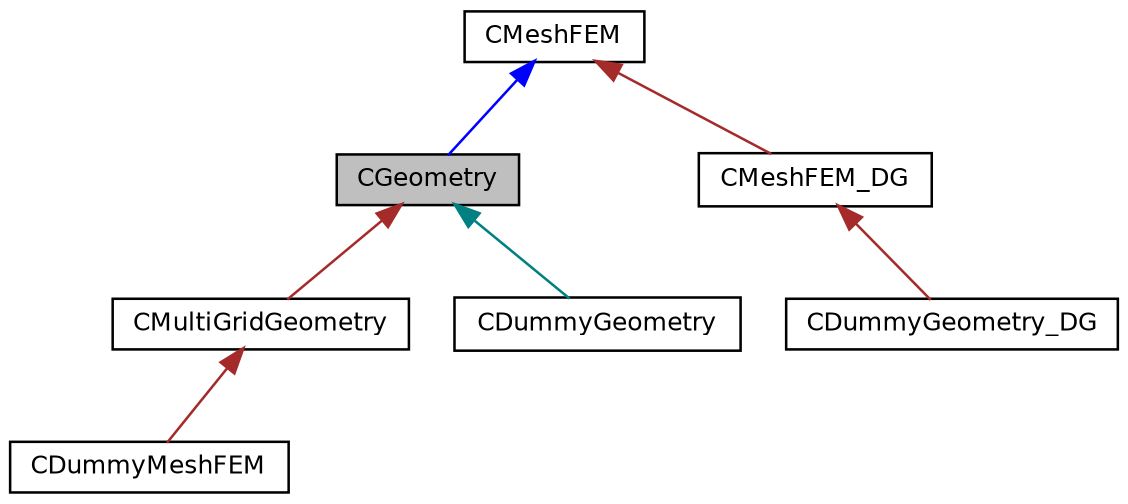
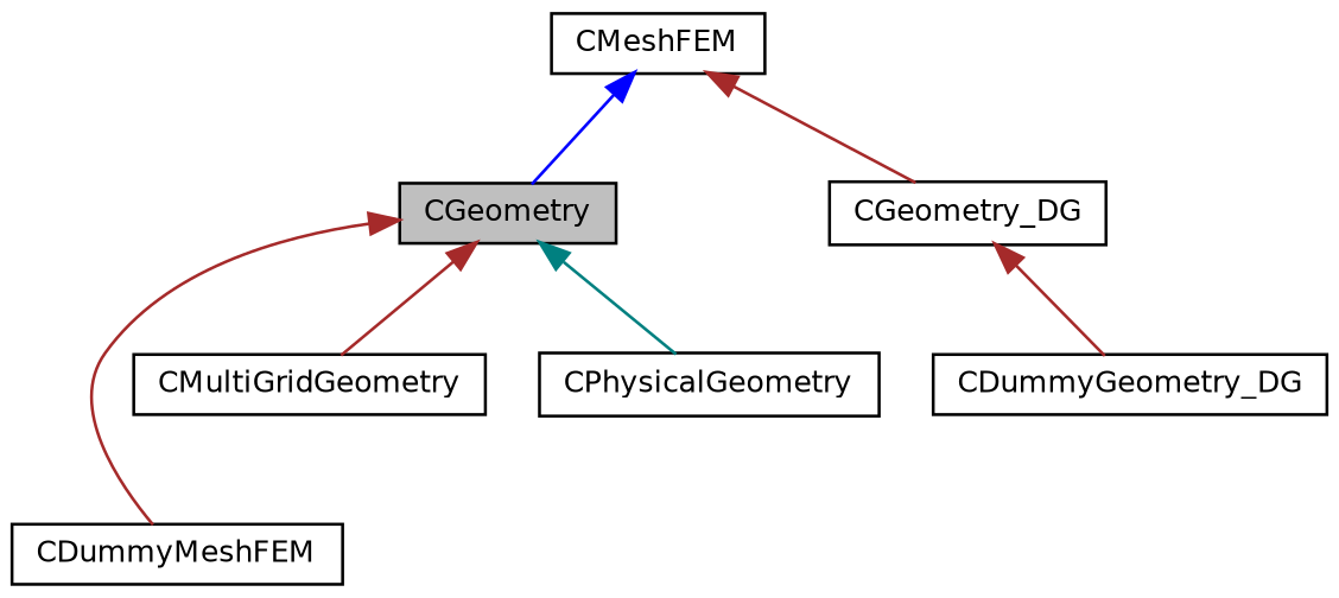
  digraph {
    node [color=black fillcolor=white fontname=Helvetica fontsize=10 shape=record style=filled]
    edge [color=brown dir=back fontname=Helvetica fontsize=10 labelfontname=Helvetica labelfontsize=10 style=solid]
    n1 [fillcolor=grey75 fontcolor=black height=0.2 label=CGeometry width=0.4]
    n2 [height=0.2 label=CDummyMeshFEM width=0.4]
    n3 [height=0.2 label=CMultiGridGeometry width=0.4]
-   n4 [height=0.2 label=CDummyGeometry width=0.4]
+   n4 [height=0.2 label=CPhysicalGeometry width=0.4]
    n5 [height=0.2 label=CMeshFEM width=0.4]
-   n6 [height=0.2 label=CMeshFEM_DG width=0.4]
+   n6 [height=0.2 label=CGeometry_DG width=0.4]
    n7 [height=0.2 label=CDummyGeometry_DG width=0.4]
-   n3 -> n2
+   n1 -> n2
    n1 -> n3
    n1 -> n4 [color=teal]
    n5 -> n1 [color=blue]
    n5 -> n6
    n6 -> n7
  }
